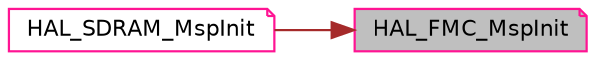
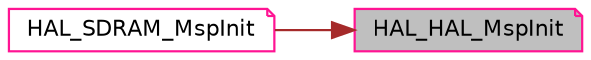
  digraph {
    rankdir=RL
    node [color=deeppink fontname=Helvetica fontsize=10 shape=note style=filled]
-   n1 [fillcolor=grey75 fontcolor=black height=0.2 label=HAL_FMC_MspInit width=0.4]
+   n1 [fillcolor=grey75 fontcolor=black height=0.2 label=HAL_HAL_MspInit width=0.4]
    n2 [fillcolor=white height=0.2 label=HAL_SDRAM_MspInit width=0.4]
    n1 -> n2 [color=brown dir=back fontname=Helvetica fontsize=10 labelfontname=Helvetica labelfontsize=10 style=solid]
  }
